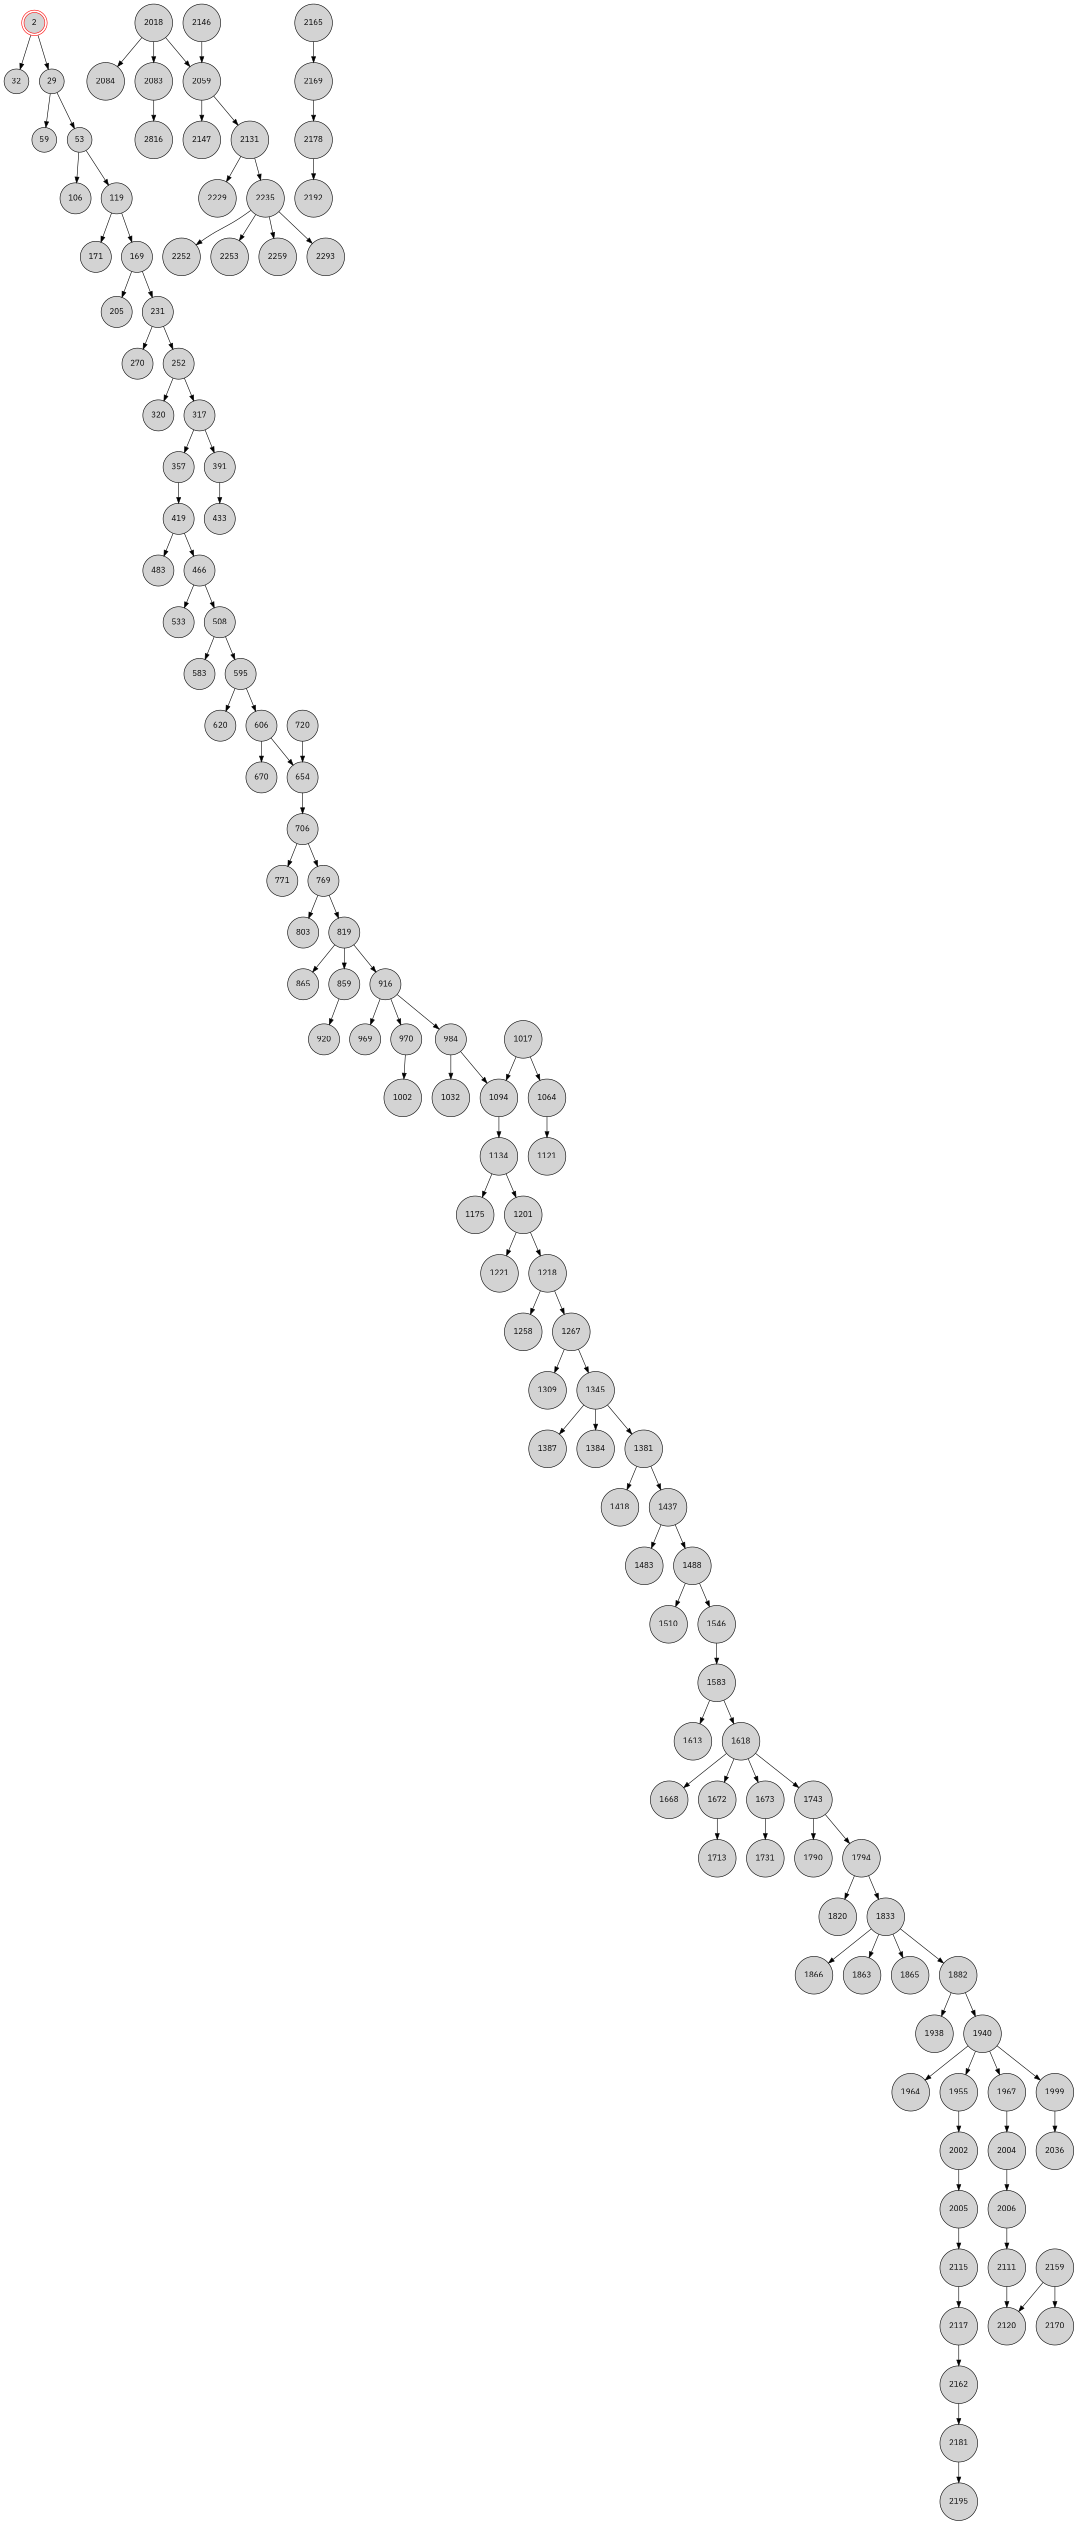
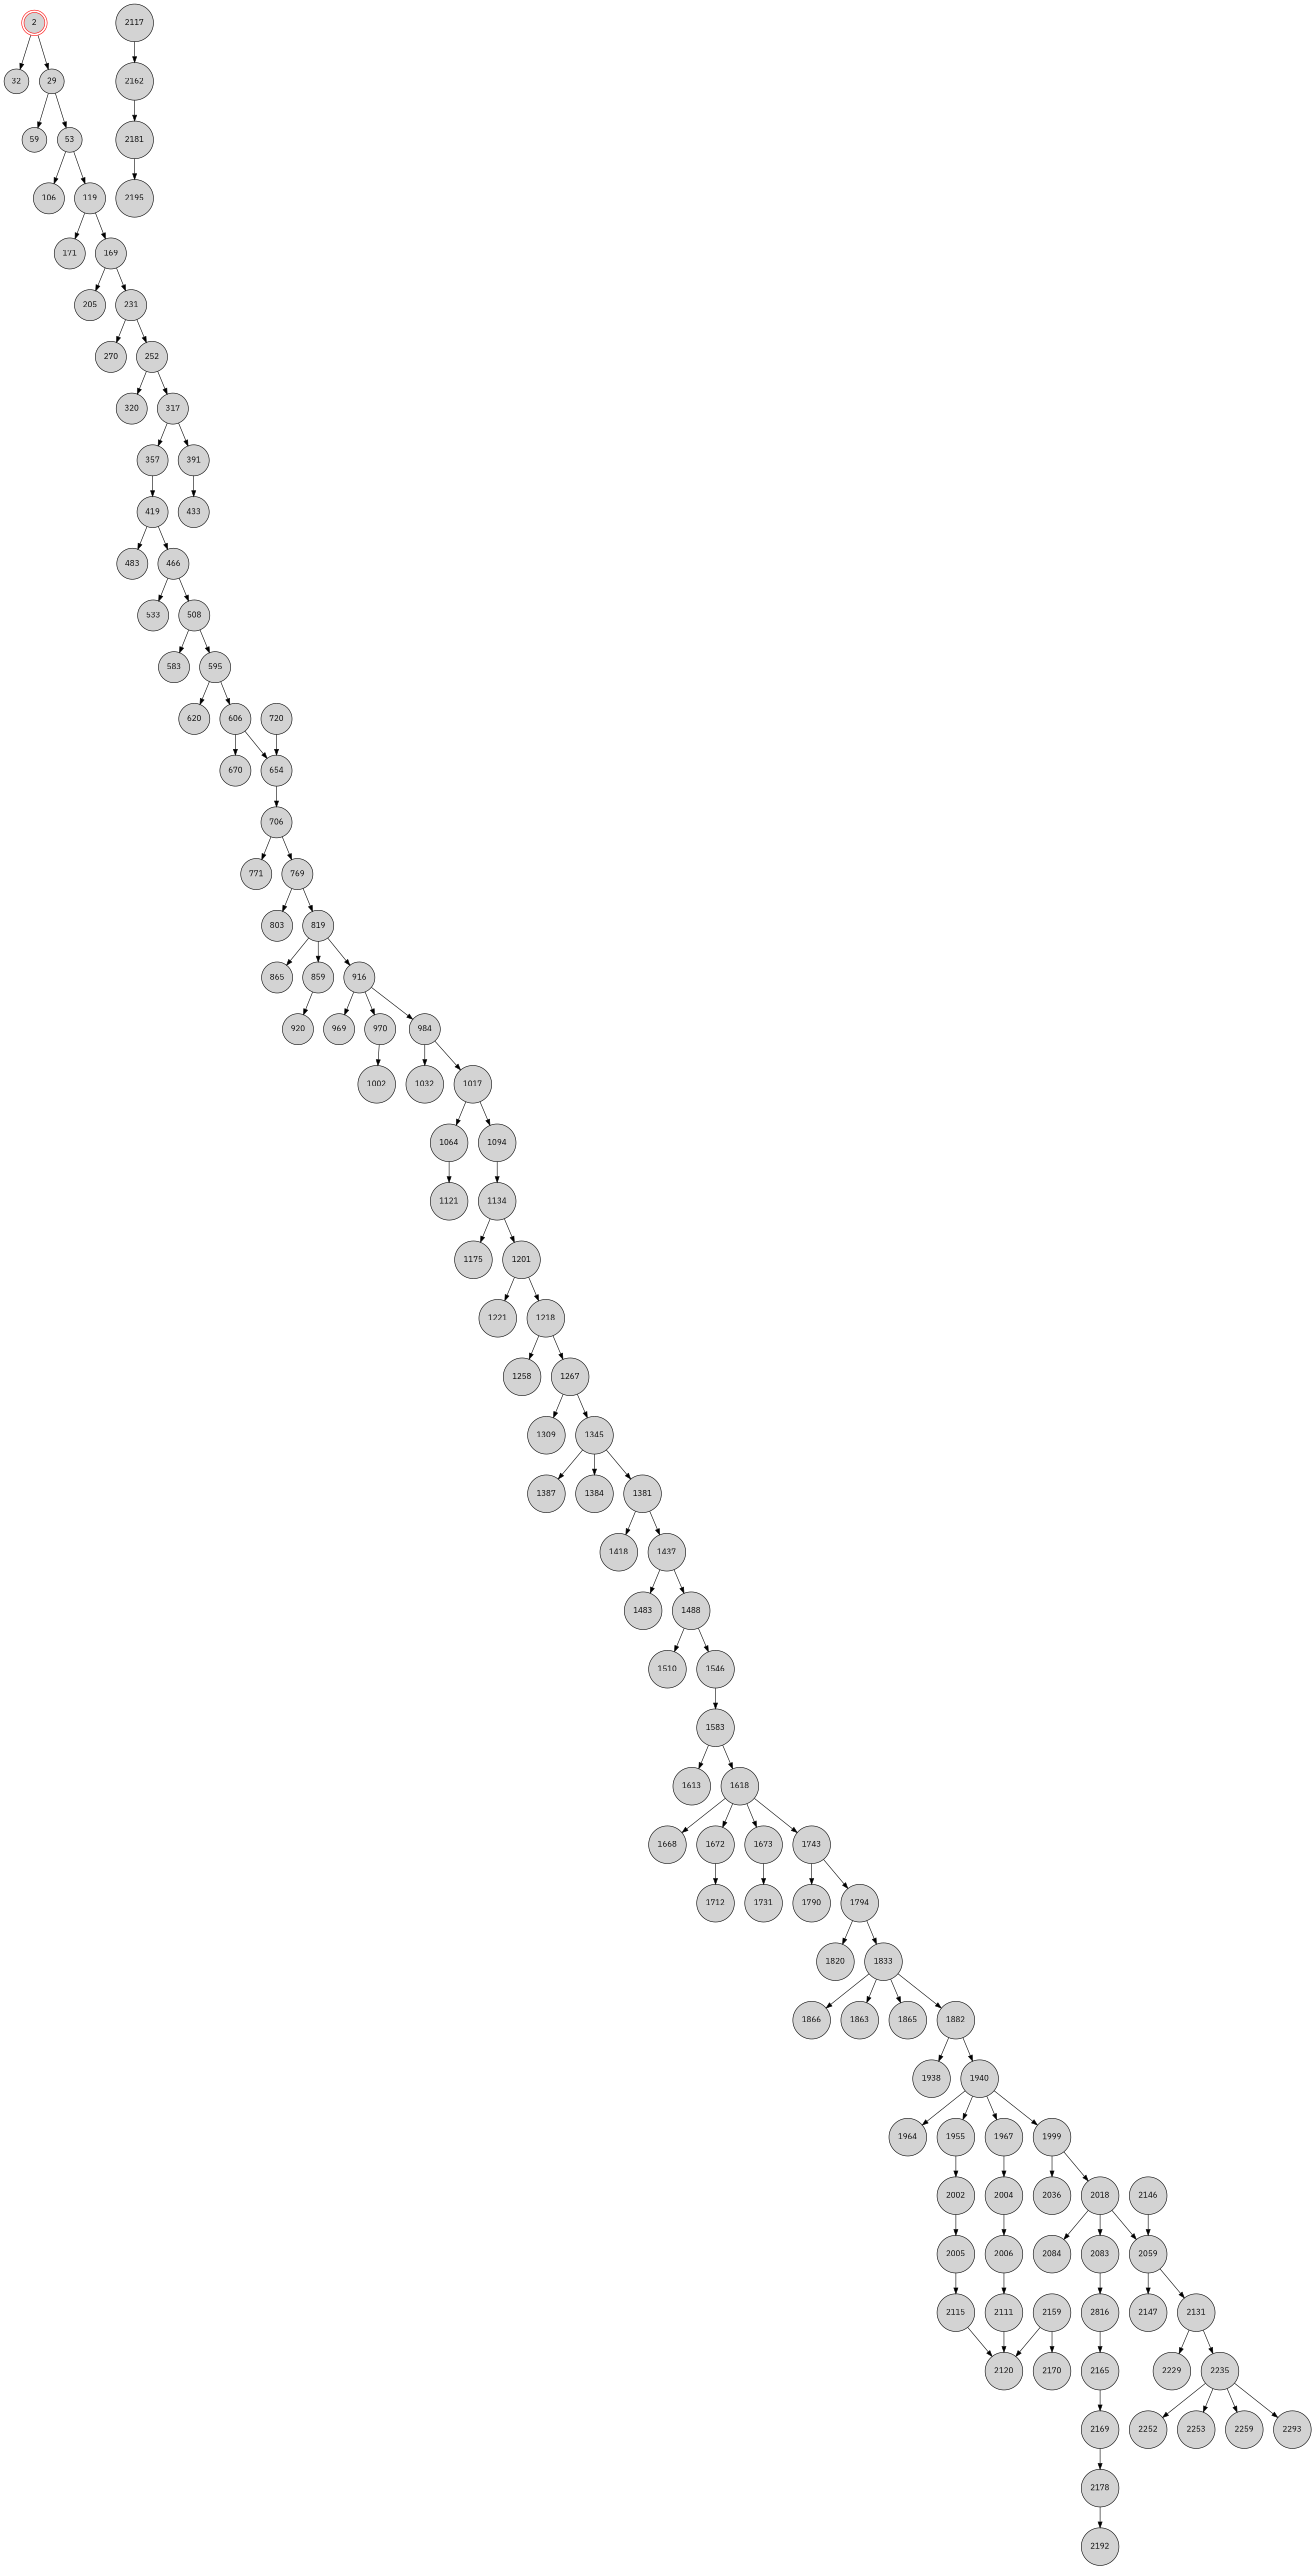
  digraph {
    fontname="IBM Plex Sans"
    rankdir=TB
    node [fillcolor=lightgray fontname="IBM Plex Sans" shape=circle style=filled]
    edge [fontname="IBM Plex Sans"]
    n1 [color=red label=2 shape=doublecircle]
    32
    29
    59
    53
    106
    119
    171
    169
    205
    231
    270
    252
    320
    317
    357
    391
    419
    433
    483
    466
    533
    508
    583
    595
    620
    606
    670
    654
    706
    720
    771
    769
    803
    819
    865
    859
    916
    920
    969
    970
    984
    1002
    1032
    1017
    1064
    1094
    1121
    1134
    1175
    1201
    1221
    1218
    1258
    1267
    1309
    1345
    1387
    1384
    1381
    1418
    1437
    1483
    1488
    1510
    1546
    1583
    1613
    1618
    1668
    1672
    1673
    1743
-   1712 [label=1713]
+   1712
    1731
    1790
    1794
    1820
    1833
    1866
    1863
    1865
    1882
    1938
    1940
    1964
    1955
    1967
    1999
    2002
    2004
    2036
    2018
    2005
    2006
    2115
    2111
    2084
    2083
    2059
    n101 [label=2816]
    2147
    2131
    2120
    2117
    2165
    2162
    2146
    2229
    2235
    2159
    2170
    2181
    2169
    2178
    2192
    2195
    2252
    2253
    2259
    2293
    n1 -> 32
    n1 -> 29
    29 -> 59
    29 -> 53
    53 -> 106
    53 -> 119
    119 -> 171
    119 -> 169
    169 -> 205
    169 -> 231
    231 -> 270
    231 -> 252
    252 -> 320
    252 -> 317
    317 -> 357
    317 -> 391
    357 -> 419
    391 -> 433
    419 -> 483
    419 -> 466
    466 -> 533
    466 -> 508
    508 -> 583
    508 -> 595
    595 -> 620
    595 -> 606
    606 -> 670
    606 -> 654
    654 -> 706
    706 -> 771
    706 -> 769
    720 -> 654
    769 -> 803
    769 -> 819
    819 -> 865
    819 -> 859
    819 -> 916
    859 -> 920
    916 -> 969
    916 -> 970
    916 -> 984
    970 -> 1002
    984 -> 1032
-   984 -> 1094
+   984 -> 1017
    1017 -> 1064
    1017 -> 1094
    1064 -> 1121
    1094 -> 1134
    1134 -> 1175
    1134 -> 1201
    1201 -> 1221
    1201 -> 1218
    1218 -> 1258
    1218 -> 1267
    1267 -> 1309
    1267 -> 1345
    1345 -> 1387
    1345 -> 1384
    1345 -> 1381
    1381 -> 1418
    1381 -> 1437
    1437 -> 1483
    1437 -> 1488
    1488 -> 1510
    1488 -> 1546
    1546 -> 1583
    1583 -> 1613
    1583 -> 1618
    1618 -> 1668
    1618 -> 1672
    1618 -> 1673
    1618 -> 1743
    1672 -> 1712
    1673 -> 1731
    1743 -> 1790
    1743 -> 1794
    1794 -> 1820
    1794 -> 1833
    1833 -> 1866
    1833 -> 1863
    1833 -> 1865
    1833 -> 1882
    1882 -> 1938
    1882 -> 1940
    1940 -> 1964
    1940 -> 1955
    1940 -> 1967
    1940 -> 1999
    1955 -> 2002
    1967 -> 2004
    1999 -> 2036
+   1999 -> 2018
    2002 -> 2005
    2004 -> 2006
    2018 -> 2084
    2018 -> 2083
    2018 -> 2059
    2005 -> 2115
    2006 -> 2111
-   2115 -> 2117
+   2115 -> 2120
    2111 -> 2120
    2083 -> n101
    2059 -> 2147
    2059 -> 2131
+   n101 -> 2165
    2131 -> 2229
    2131 -> 2235
    2117 -> 2162
    2165 -> 2169
    2162 -> 2181
    2146 -> 2059
    2235 -> 2252
    2235 -> 2253
    2235 -> 2259
    2235 -> 2293
    2159 -> 2120
    2159 -> 2170
    2181 -> 2195
    2169 -> 2178
    2178 -> 2192
  }
